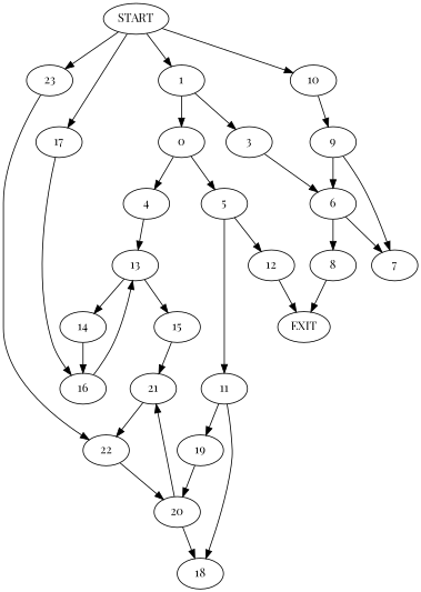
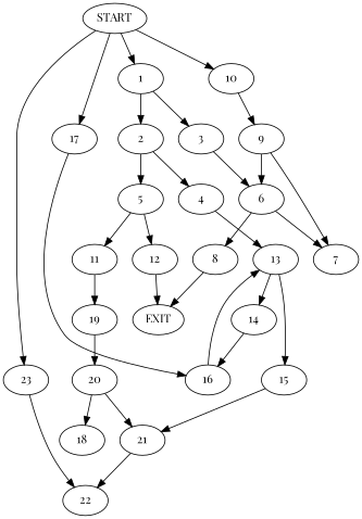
  digraph {
    fontname="Playfair Display"
    node [fontname="Playfair Display"]
    edge [fontname="Playfair Display"]
    n1 [label=START]
    1
    10
    17
    23
-   2 [label=0]
+   2
    3
    9
    16
    22
    n11 [label=EXIT]
    4
    5
    6
    13
    11
    12
    7
    8
    14
    15
    18
    19
    20
    21
    n1 -> 1
    n1 -> 10
    n1 -> 17
    n1 -> 23
    1 -> 2
    1 -> 3
    10 -> 9
    17 -> 16
    23 -> 22
    2 -> 4
    2 -> 5
    3 -> 6
    9 -> 6
    9 -> 7
    16 -> 13
-   22 -> 20
    4 -> 13
    5 -> 11
    5 -> 12
    6 -> 7
    6 -> 8
    13 -> 14
    13 -> 15
-   11 -> 18
    11 -> 19
    12 -> n11
    8 -> n11
    14 -> 16
    15 -> 21
    19 -> 20
    20 -> 18
    20 -> 21
    21 -> 22
  }
